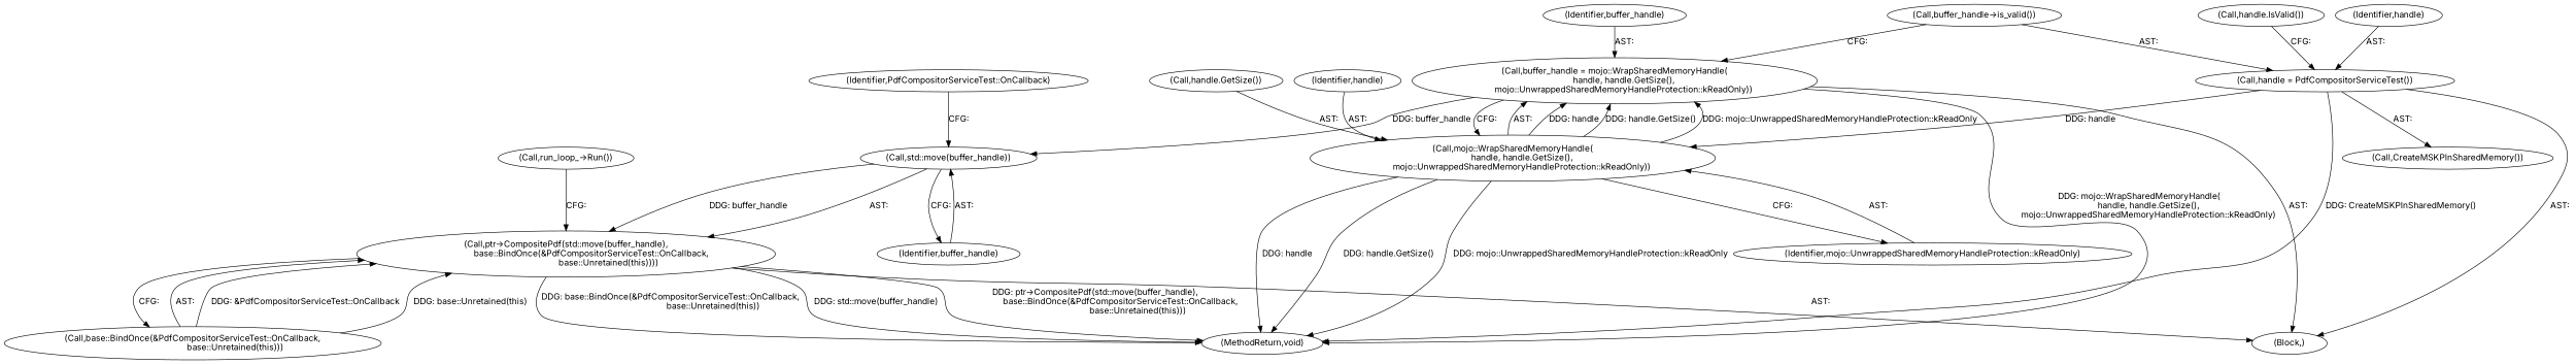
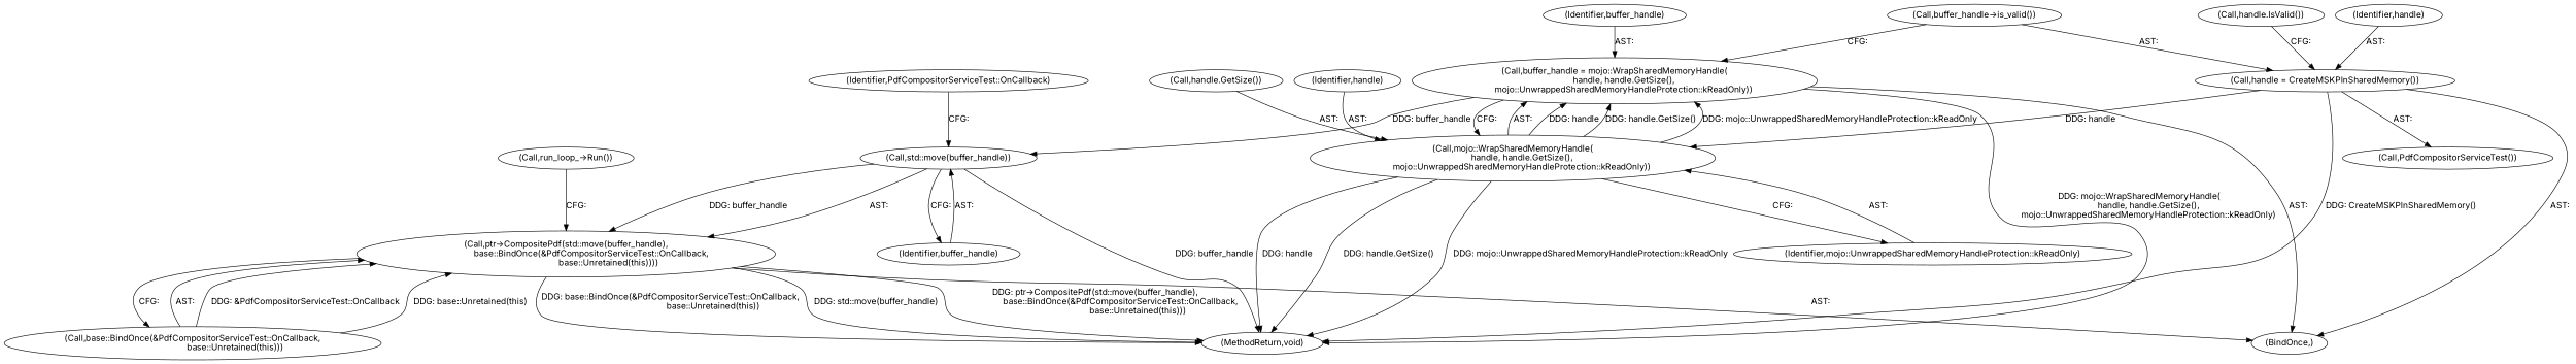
  digraph {
    fontname=Inter
    node [fontname=Inter]
    edge [fontname=Inter]
    n1 [label="(Call,std::move(buffer_handle))"]
    n2 [label="(Call,ptr->CompositePdf(std::move(buffer_handle),\n                      base::BindOnce(&PdfCompositorServiceTest::OnCallback,\n                                     base::Unretained(this))))"]
    n3 [label="(Identifier,buffer_handle)"]
    n4 [label="(MethodReturn,void)"]
-   n5 [label="(Block,)"]
+   n5 [label="(BindOnce,)"]
    n6 [label="(Call,base::BindOnce(&PdfCompositorServiceTest::OnCallback,\n                                     base::Unretained(this)))"]
    n7 [label="(Call,buffer_handle = mojo::WrapSharedMemoryHandle(\n        handle, handle.GetSize(),\n        mojo::UnwrappedSharedMemoryHandleProtection::kReadOnly))"]
    n8 [label="(Call,mojo::WrapSharedMemoryHandle(\n        handle, handle.GetSize(),\n        mojo::UnwrappedSharedMemoryHandleProtection::kReadOnly))"]
    n9 [label="(Identifier,mojo::UnwrappedSharedMemoryHandleProtection::kReadOnly)"]
-   n10 [label="(Call,handle = PdfCompositorServiceTest())"]
-   n11 [label="(Call,CreateMSKPInSharedMemory())"]
+   n10 [label="(Call,handle = CreateMSKPInSharedMemory())"]
+   n11 [label="(Call,PdfCompositorServiceTest())"]
    n12 [label="(Call,handle.GetSize())"]
    n13 [label="(Identifier,handle)"]
    n14 [label="(Identifier,PdfCompositorServiceTest::OnCallback)"]
    n15 [label="(Call,buffer_handle->is_valid())"]
    n16 [label="(Identifier,handle)"]
    n17 [label="(Call,handle.IsValid())"]
    n18 [label="(Identifier,buffer_handle)"]
    n19 [label="(Call,run_loop_->Run())"]
    n1 -> n2 [label="AST: "]
    n1 -> n2 [label="DDG: buffer_handle"]
    n1 -> n3 [label="CFG: "]
+   n1 -> n4 [label="DDG: buffer_handle"]
    n2 -> n4 [label="DDG: base::BindOnce(&PdfCompositorServiceTest::OnCallback,\n                                     base::Unretained(this))"]
    n2 -> n4 [label="DDG: std::move(buffer_handle)"]
    n2 -> n4 [label="DDG: ptr->CompositePdf(std::move(buffer_handle),\n                      base::BindOnce(&PdfCompositorServiceTest::OnCallback,\n                                     base::Unretained(this)))"]
    n2 -> n5 [label="AST: "]
    n2 -> n6 [label="CFG: "]
    n3 -> n1 [label="AST: "]
    n6 -> n2 [label="AST: "]
    n6 -> n2 [label="DDG: &PdfCompositorServiceTest::OnCallback"]
    n6 -> n2 [label="DDG: base::Unretained(this)"]
    n7 -> n1 [label="DDG: buffer_handle"]
    n7 -> n4 [label="DDG: mojo::WrapSharedMemoryHandle(\n        handle, handle.GetSize(),\n        mojo::UnwrappedSharedMemoryHandleProtection::kReadOnly)"]
    n7 -> n5 [label="AST: "]
    n7 -> n8 [label="CFG: "]
    n8 -> n4 [label="DDG: handle.GetSize()"]
    n8 -> n4 [label="DDG: mojo::UnwrappedSharedMemoryHandleProtection::kReadOnly"]
    n8 -> n4 [label="DDG: handle"]
    n8 -> n7 [label="AST: "]
    n8 -> n7 [label="DDG: handle"]
    n8 -> n7 [label="DDG: handle.GetSize()"]
    n8 -> n7 [label="DDG: mojo::UnwrappedSharedMemoryHandleProtection::kReadOnly"]
    n8 -> n9 [label="CFG: "]
    n9 -> n8 [label="AST: "]
    n10 -> n4 [label="DDG: CreateMSKPInSharedMemory()"]
    n10 -> n5 [label="AST: "]
    n10 -> n8 [label="DDG: handle"]
    n10 -> n11 [label="AST: "]
    n12 -> n8 [label="AST: "]
    n13 -> n8 [label="AST: "]
    n14 -> n1 [label="CFG: "]
    n15 -> n7 [label="CFG: "]
    n15 -> n10 [label="AST: "]
    n16 -> n10 [label="AST: "]
    n17 -> n10 [label="CFG: "]
    n18 -> n7 [label="AST: "]
    n19 -> n2 [label="CFG: "]
  }
